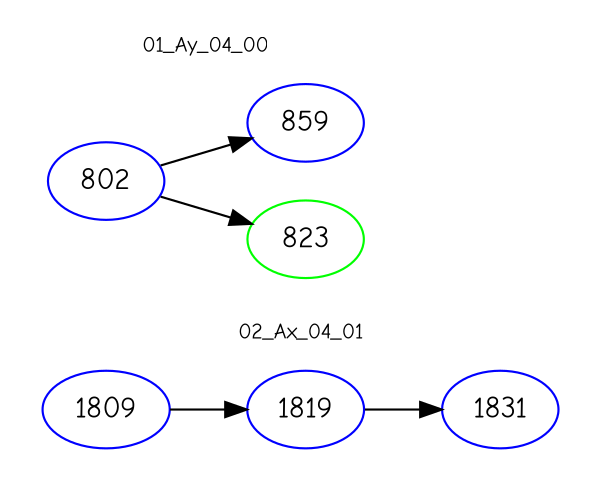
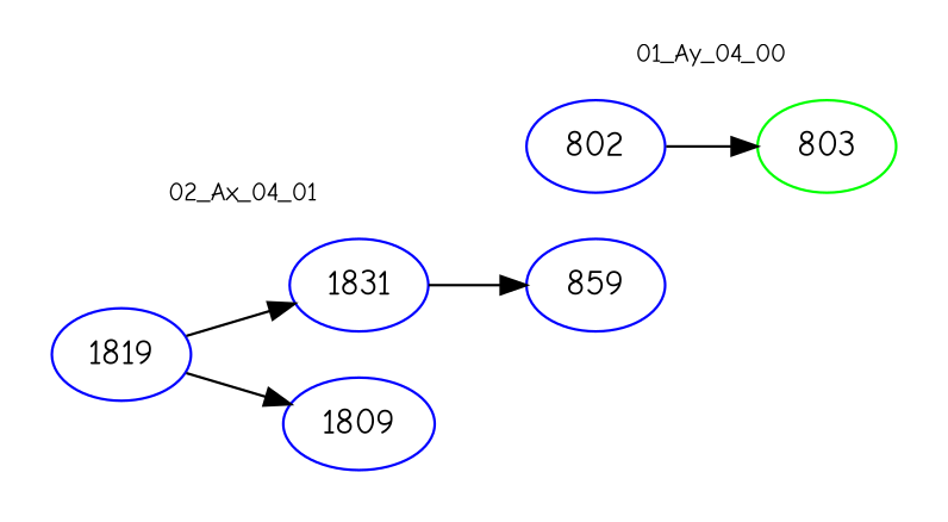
  digraph {
    fontname="Comic Neue"
    rankdir=LR
    node [color=blue fontname="Comic Neue"]
    edge [color=black fontname="Comic Neue"]
    n1 [label=1819]
    n2 [label=1809]
    n3 [label=1831]
    n4 [label=802]
-   n5 [color=green label=823]
+   n5 [color=green label=803]
    n6 [label=859]
    subgraph cluster_1 {
      color=white
      fontsize=10
      label="02_Ax_04_01"
      n1
      n2
      n3
    }
    subgraph cluster_2 {
      color=white
      fontsize=10
      label="01_Ay_04_00"
      n4
      n5
      n6
    }
-   n2 -> n1
+   n1 -> n2
    n1 -> n3
    n4 -> n5
-   n4 -> n6
+   n3 -> n6
  }
